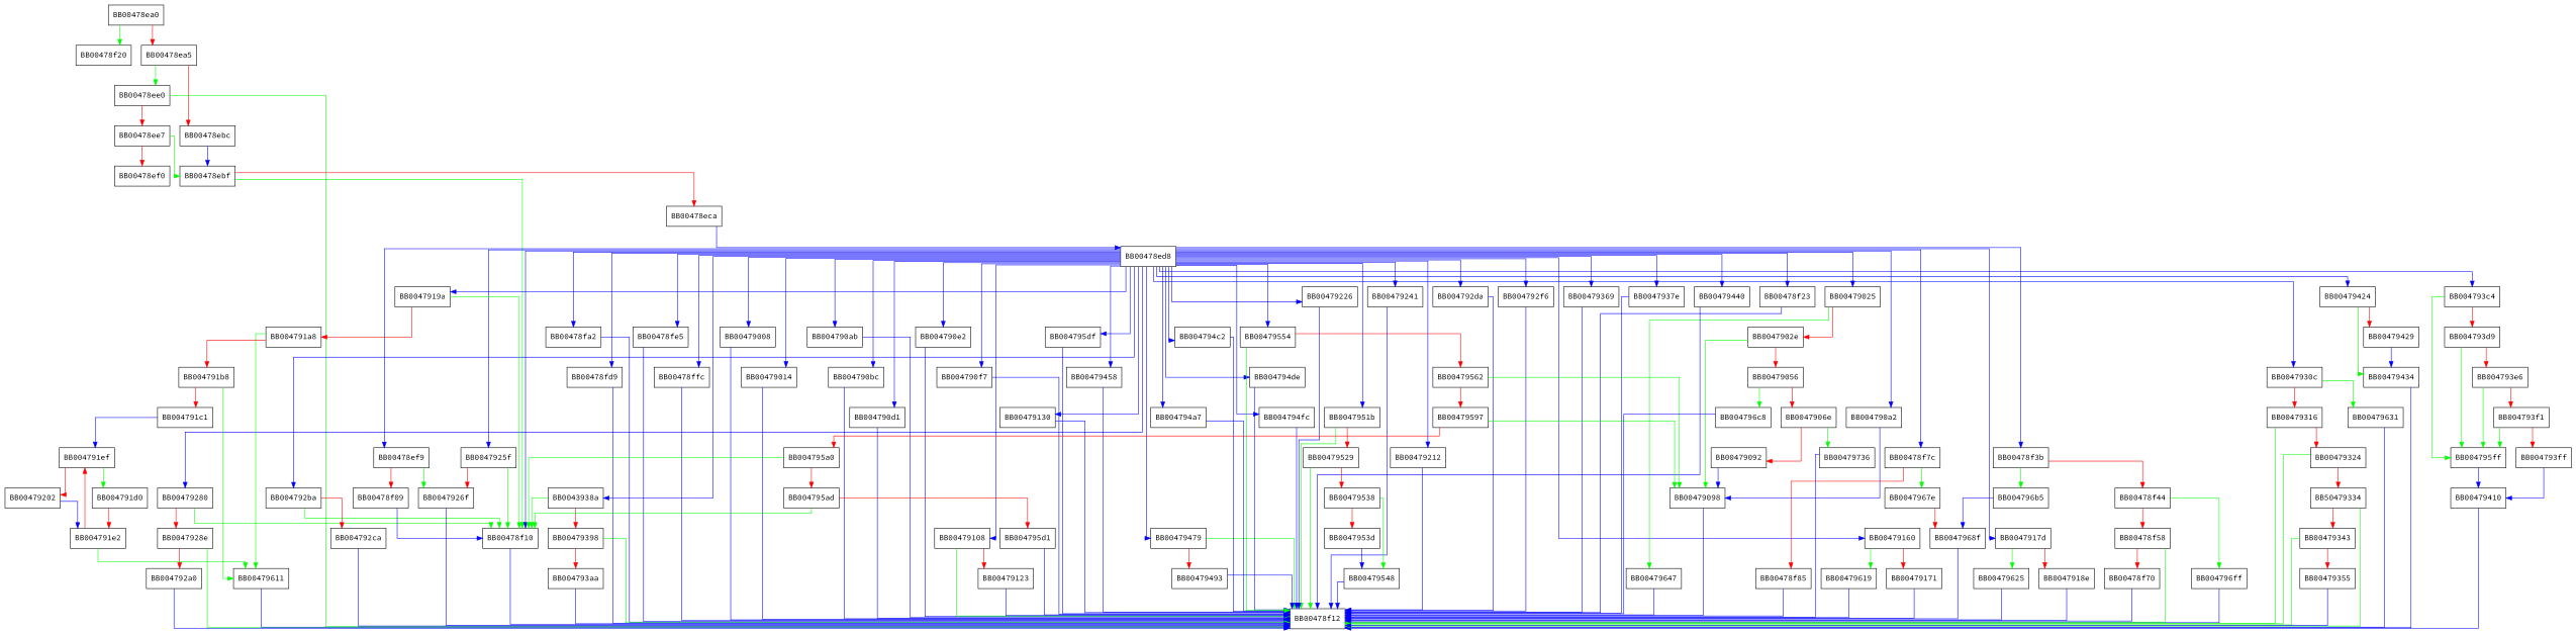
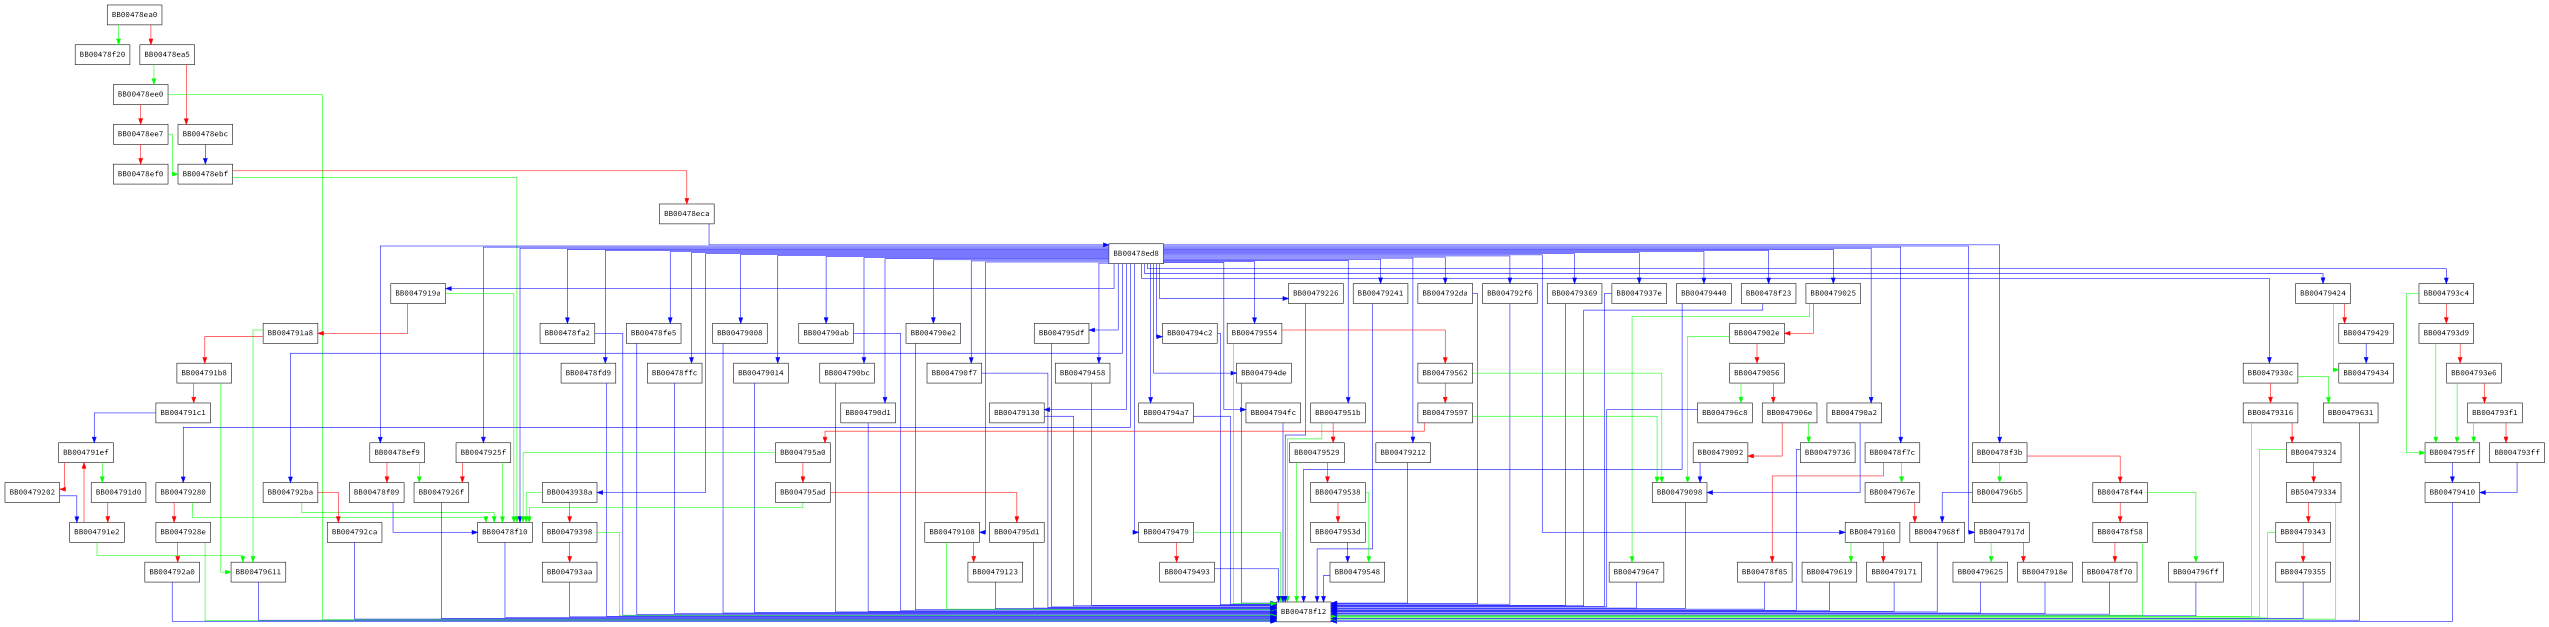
  digraph {
    fontname="Source Code Pro"
    splines=ortho
    node [fontname="Source Code Pro" shape=box]
    edge [color=blue fontname="Source Code Pro"]
    BB00478ea0
    BB00478f20
    BB00478ea5
    BB00478ee0
    BB00478ebc
    BB00478f12
    BB00478ee7
    BB00478ebf
    BB00478ef0
    BB00478f10
    BB00478eca
    BB00478ed8
    BB00478f3b
    BB00478f7c
    BB00478fa2
    BB00478fd9
    BB00478fe5
    BB00478ffc
    BB00479008
    BB00479014
    BB00479025
    BB004790a2
    BB004790ab
    BB004790bc
    BB004790d1
    BB004790e2
    BB004790f7
    BB00479108
    BB00479130
    BB00479160
    BB0047917d
    BB0047919a
    BB004795df
    BB00479458
    BB00479479
    BB004794a7
    BB004794c2
    BB004794de
    BB004794fc
    BB0047951b
    BB00479554
    BB00479212
    BB00479226
    BB00479241
    BB0047925f
    BB00479280
    BB004792ba
    BB004792da
    BB004792f6
    BB0047930c
    BB00479369
    BB0047937e
    BB00478ef9
    n54 [label=BB0043938a]
    BB004793c4
    BB00479424
    BB00479440
    BB00478f23
    BB004796b5
    BB00478f44
    BB0047967e
    BB00478f85
    BB00479647
    BB0047902e
    BB00479098
    BB00479123
    BB00479619
    BB00479171
    BB00479625
    BB0047918e
    BB004791a8
    BB00479493
    BB00479529
    BB00479562
    BB0047926f
    BB0047928e
    BB004792ca
    BB00479631
    BB00479316
    BB00478f09
    BB00479398
    BB004795ff
    BB004793d9
    BB00479434
    BB00479429
    BB0047968f
    BB004796ff
    BB00478f58
    BB00479056
    BB00479611
    BB004791b8
    BB00479538
    BB00479597
    BB004792a0
    BB00479324
    BB004793aa
    BB00479410
    BB004793e6
    BB00478f70
    BB004796c8
    BB0047906e
    BB00479736
    BB00479092
    BB004791c1
    BB004791ef
    BB004791d0
    BB00479202
    BB004791e2
    n109 [label=BB50479334]
    BB00479343
    BB00479355
    BB004793f1
    BB004793ff
    BB00479548
    BB0047953d
    BB004795a0
    BB004795ad
    BB004795d1
    BB00478ea0 -> BB00478f20 [color=green]
    BB00478ea0 -> BB00478ea5 [color=red]
    BB00478ea5 -> BB00478ee0 [color=green]
    BB00478ea5 -> BB00478ebc [color=red]
    BB00478ee0 -> BB00478f12 [color=green]
    BB00478ee0 -> BB00478ee7 [color=red]
    BB00478ebc -> BB00478ebf
    BB00478ee7 -> BB00478ebf [color=green]
    BB00478ee7 -> BB00478ef0 [color=red]
    BB00478ebf -> BB00478f10 [color=green]
    BB00478ebf -> BB00478eca [color=red]
    BB00478f10 -> BB00478f12
    BB00478eca -> BB00478ed8
    BB00478ed8 -> BB00478f10
    BB00478ed8 -> BB00478f3b
    BB00478ed8 -> BB00478f7c
    BB00478ed8 -> BB00478fa2
    BB00478ed8 -> BB00478fd9
    BB00478ed8 -> BB00478fe5
    BB00478ed8 -> BB00478ffc
    BB00478ed8 -> BB00479008
    BB00478ed8 -> BB00479014
    BB00478ed8 -> BB00479025
    BB00478ed8 -> BB004790a2
    BB00478ed8 -> BB004790ab
    BB00478ed8 -> BB004790bc
    BB00478ed8 -> BB004790d1
    BB00478ed8 -> BB004790e2
    BB00478ed8 -> BB004790f7
    BB00478ed8 -> BB00479108
    BB00478ed8 -> BB00479130
    BB00478ed8 -> BB00479160
    BB00478ed8 -> BB0047917d
    BB00478ed8 -> BB0047919a
    BB00478ed8 -> BB004795df
    BB00478ed8 -> BB00479458
    BB00478ed8 -> BB00479479
    BB00478ed8 -> BB004794a7
    BB00478ed8 -> BB004794c2
    BB00478ed8 -> BB004794de
    BB00478ed8 -> BB004794fc
    BB00478ed8 -> BB0047951b
    BB00478ed8 -> BB00479554
    BB00478ed8 -> BB00479212
    BB00478ed8 -> BB00479226
    BB00478ed8 -> BB00479241
    BB00478ed8 -> BB0047925f
    BB00478ed8 -> BB00479280
    BB00478ed8 -> BB004792ba
    BB00478ed8 -> BB004792da
    BB00478ed8 -> BB004792f6
    BB00478ed8 -> BB0047930c
    BB00478ed8 -> BB00479369
    BB00478ed8 -> BB0047937e
    BB00478ed8 -> BB00478ef9
    BB00478ed8 -> n54
    BB00478ed8 -> BB004793c4
    BB00478ed8 -> BB00479424
    BB00478ed8 -> BB00479440
    BB00478ed8 -> BB00478f23
    BB00478f3b -> BB004796b5 [color=green]
    BB00478f3b -> BB00478f44 [color=red]
    BB00478f7c -> BB0047967e [color=green]
    BB00478f7c -> BB00478f85 [color=red]
    BB00478fa2 -> BB00478f12
    BB00478fd9 -> BB00478f12
    BB00478fe5 -> BB00478f12
    BB00478ffc -> BB00478f12
    BB00479008 -> BB00478f12
    BB00479014 -> BB00478f12
    BB00479025 -> BB00479647 [color=green]
    BB00479025 -> BB0047902e [color=red]
    BB004790a2 -> BB00479098
    BB004790ab -> BB00478f12
    BB004790bc -> BB00478f12
    BB004790d1 -> BB00478f12
    BB004790e2 -> BB00478f12
    BB004790f7 -> BB00478f12
    BB00479108 -> BB00478f12 [color=green]
    BB00479108 -> BB00479123 [color=red]
    BB00479130 -> BB00478f12
    BB00479160 -> BB00479619 [color=green]
    BB00479160 -> BB00479171 [color=red]
    BB0047917d -> BB00479625 [color=green]
    BB0047917d -> BB0047918e [color=red]
    BB0047919a -> BB00478f10 [color=green]
    BB0047919a -> BB004791a8 [color=red]
    BB004795df -> BB00478f12
    BB00479458 -> BB00478f12
    BB00479479 -> BB00478f12 [color=green]
    BB00479479 -> BB00479493 [color=red]
    BB004794a7 -> BB00478f12
    BB004794c2 -> BB00478f12
    BB004794de -> BB00478f12
    BB004794fc -> BB00478f12
    BB0047951b -> BB00478f12 [color=green]
    BB0047951b -> BB00479529 [color=red]
    BB00479554 -> BB00478f12 [color=green]
    BB00479554 -> BB00479562 [color=red]
    BB00479212 -> BB00478f12
    BB00479226 -> BB00478f12
    BB00479241 -> BB00478f12
    BB0047925f -> BB00478f10 [color=green]
    BB0047925f -> BB0047926f [color=red]
    BB00479280 -> BB00478f10 [color=green]
    BB00479280 -> BB0047928e [color=red]
    BB004792ba -> BB00478f10 [color=green]
    BB004792ba -> BB004792ca [color=red]
    BB004792da -> BB00478f12
    BB004792f6 -> BB00478f12
    BB0047930c -> BB00479631 [color=green]
    BB0047930c -> BB00479316 [color=red]
    BB00479369 -> BB00478f12
    BB0047937e -> BB00478f12
    BB00478ef9 -> BB0047926f [color=green]
    BB00478ef9 -> BB00478f09 [color=red]
    n54 -> BB00478f10 [color=green]
    n54 -> BB00479398 [color=red]
    BB004793c4 -> BB004795ff [color=green]
    BB004793c4 -> BB004793d9 [color=red]
    BB00479424 -> BB00479434 [color=green]
    BB00479424 -> BB00479429 [color=red]
    BB00479440 -> BB00478f12
    BB00478f23 -> BB00478f12
    BB004796b5 -> BB0047968f
    BB00478f44 -> BB004796ff [color=green]
    BB00478f44 -> BB00478f58 [color=red]
    BB0047967e -> BB0047968f [color=red]
    BB00478f85 -> BB00478f12
    BB00479647 -> BB00478f12
    BB0047902e -> BB00479098 [color=green]
    BB0047902e -> BB00479056 [color=red]
    BB00479098 -> BB00478f12
    BB00479123 -> BB00478f12
    BB00479619 -> BB00478f12
    BB00479171 -> BB00478f12
    BB00479625 -> BB00478f12
    BB0047918e -> BB00478f12
    BB004791a8 -> BB00479611 [color=green]
    BB004791a8 -> BB004791b8 [color=red]
    BB00479493 -> BB00478f12
    BB00479529 -> BB00478f12 [color=green]
    BB00479529 -> BB00479538 [color=red]
    BB00479562 -> BB00479098 [color=green]
    BB00479562 -> BB00479597 [color=red]
    BB0047926f -> BB00478f12
    BB0047928e -> BB00478f12 [color=green]
    BB0047928e -> BB004792a0 [color=red]
    BB004792ca -> BB00478f12
    BB00479631 -> BB00478f12
    BB00479316 -> BB00478f12 [color=green]
    BB00479316 -> BB00479324 [color=red]
    BB00478f09 -> BB00478f10
    BB00479398 -> BB00478f12 [color=green]
    BB00479398 -> BB004793aa [color=red]
    BB004795ff -> BB00479410
    BB004793d9 -> BB004795ff [color=green]
    BB004793d9 -> BB004793e6 [color=red]
-   BB00479434 -> BB00478f12
    BB00479429 -> BB00479434
    BB0047968f -> BB00478f12
    BB004796ff -> BB00478f12
    BB00478f58 -> BB00478f12 [color=green]
    BB00478f58 -> BB00478f70 [color=red]
    BB00479056 -> BB004796c8 [color=green]
    BB00479056 -> BB0047906e [color=red]
    BB00479611 -> BB00478f12
    BB004791b8 -> BB00479611 [color=green]
    BB004791b8 -> BB004791c1 [color=red]
    BB00479538 -> BB00479548 [color=green]
    BB00479538 -> BB0047953d [color=red]
    BB00479597 -> BB00479098 [color=green]
    BB00479597 -> BB004795a0 [color=red]
    BB004792a0 -> BB00478f12
    BB00479324 -> BB00478f12 [color=green]
    BB00479324 -> n109 [color=red]
    BB004793aa -> BB00478f12
    BB00479410 -> BB00478f12
    BB004793e6 -> BB004795ff [color=green]
    BB004793e6 -> BB004793f1 [color=red]
    BB00478f70 -> BB00478f12
    BB004796c8 -> BB00478f12
    BB0047906e -> BB00479736 [color=green]
    BB0047906e -> BB00479092 [color=red]
    BB00479736 -> BB00478f12
    BB00479092 -> BB00479098
    BB004791c1 -> BB004791ef
    BB004791ef -> BB004791d0 [color=green]
    BB004791ef -> BB00479202 [color=red]
    BB004791d0 -> BB004791e2 [color=red]
    BB00479202 -> BB004791e2
    BB004791e2 -> BB00479611 [color=green]
    BB004791e2 -> BB004791ef [color=red]
    n109 -> BB00478f12 [color=green]
    n109 -> BB00479343 [color=red]
    BB00479343 -> BB00478f12 [color=green]
    BB00479343 -> BB00479355 [color=red]
    BB00479355 -> BB00478f12
    BB004793f1 -> BB004795ff [color=green]
    BB004793f1 -> BB004793ff [color=red]
    BB004793ff -> BB00479410
    BB00479548 -> BB00478f12
    BB0047953d -> BB00479548
    BB004795a0 -> BB00478f10 [color=green]
    BB004795a0 -> BB004795ad [color=red]
    BB004795ad -> BB00478f10 [color=green]
    BB004795ad -> BB004795d1 [color=red]
    BB004795d1 -> BB00478f12
  }
